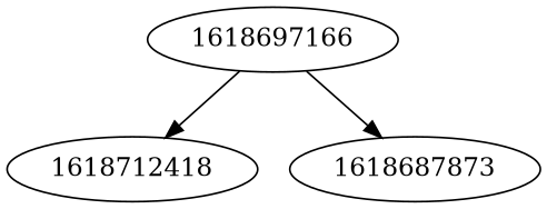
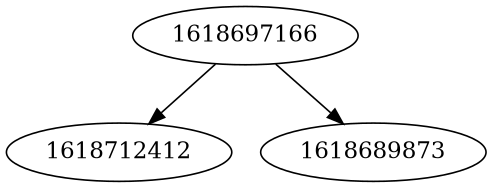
  strict digraph {
    1618697166
-   1618712412 [label=1618712418]
-   1618689873 [label=1618687873]
+   1618712412
+   1618689873
    1618697166 -> 1618712412
    1618697166 -> 1618689873
  }
